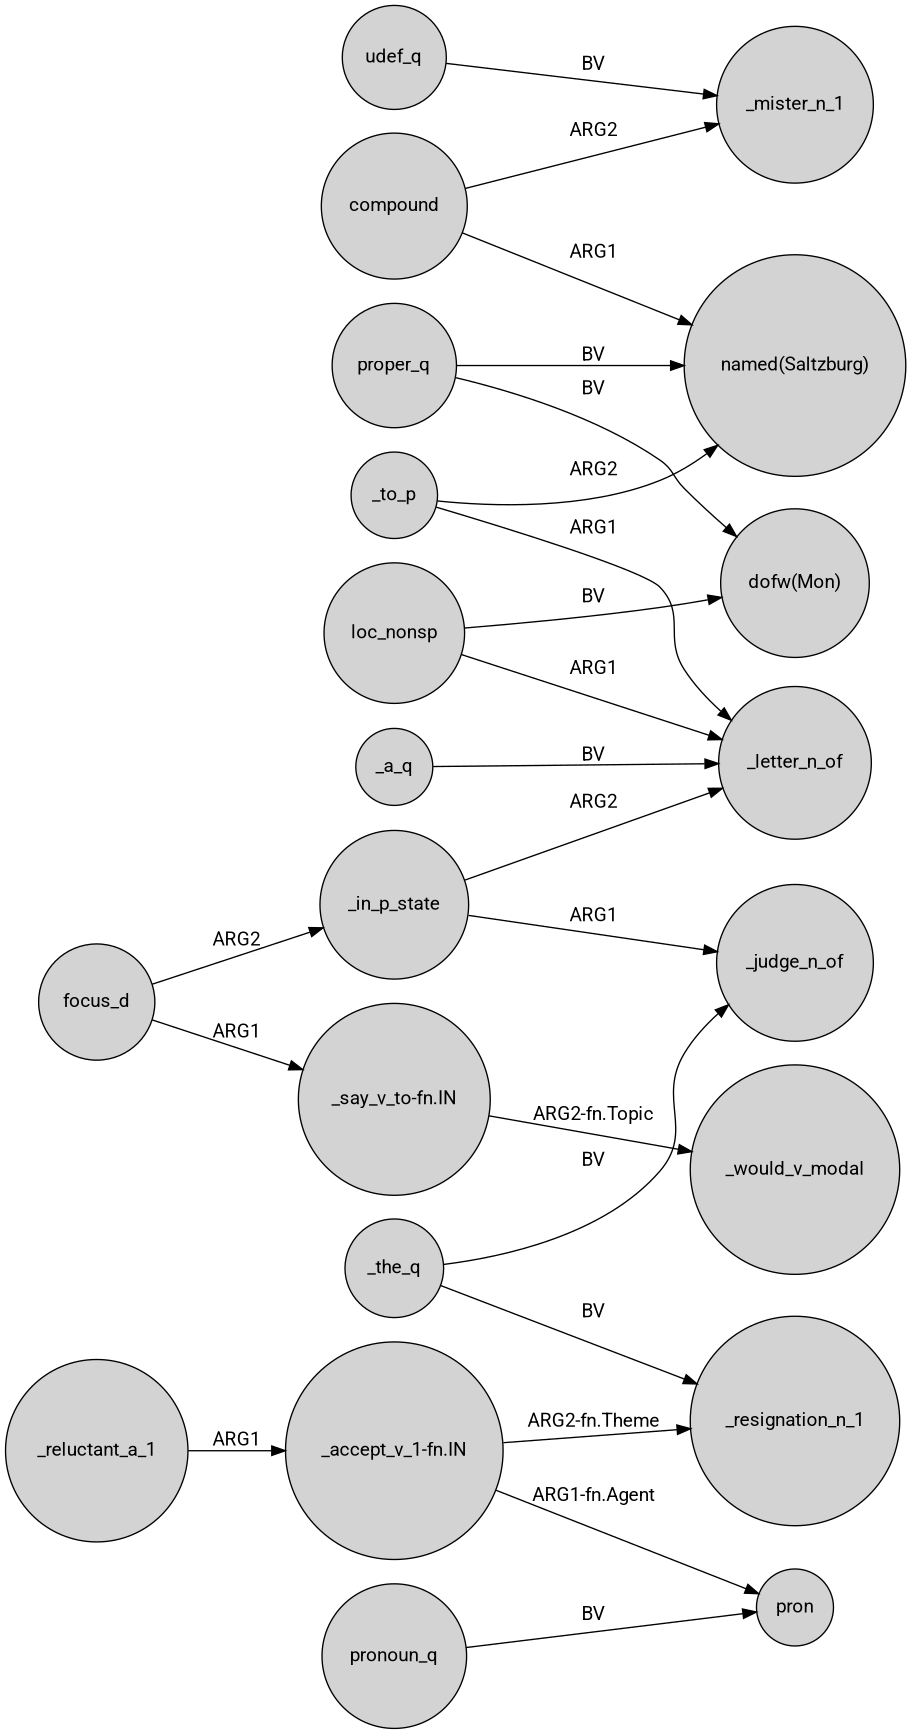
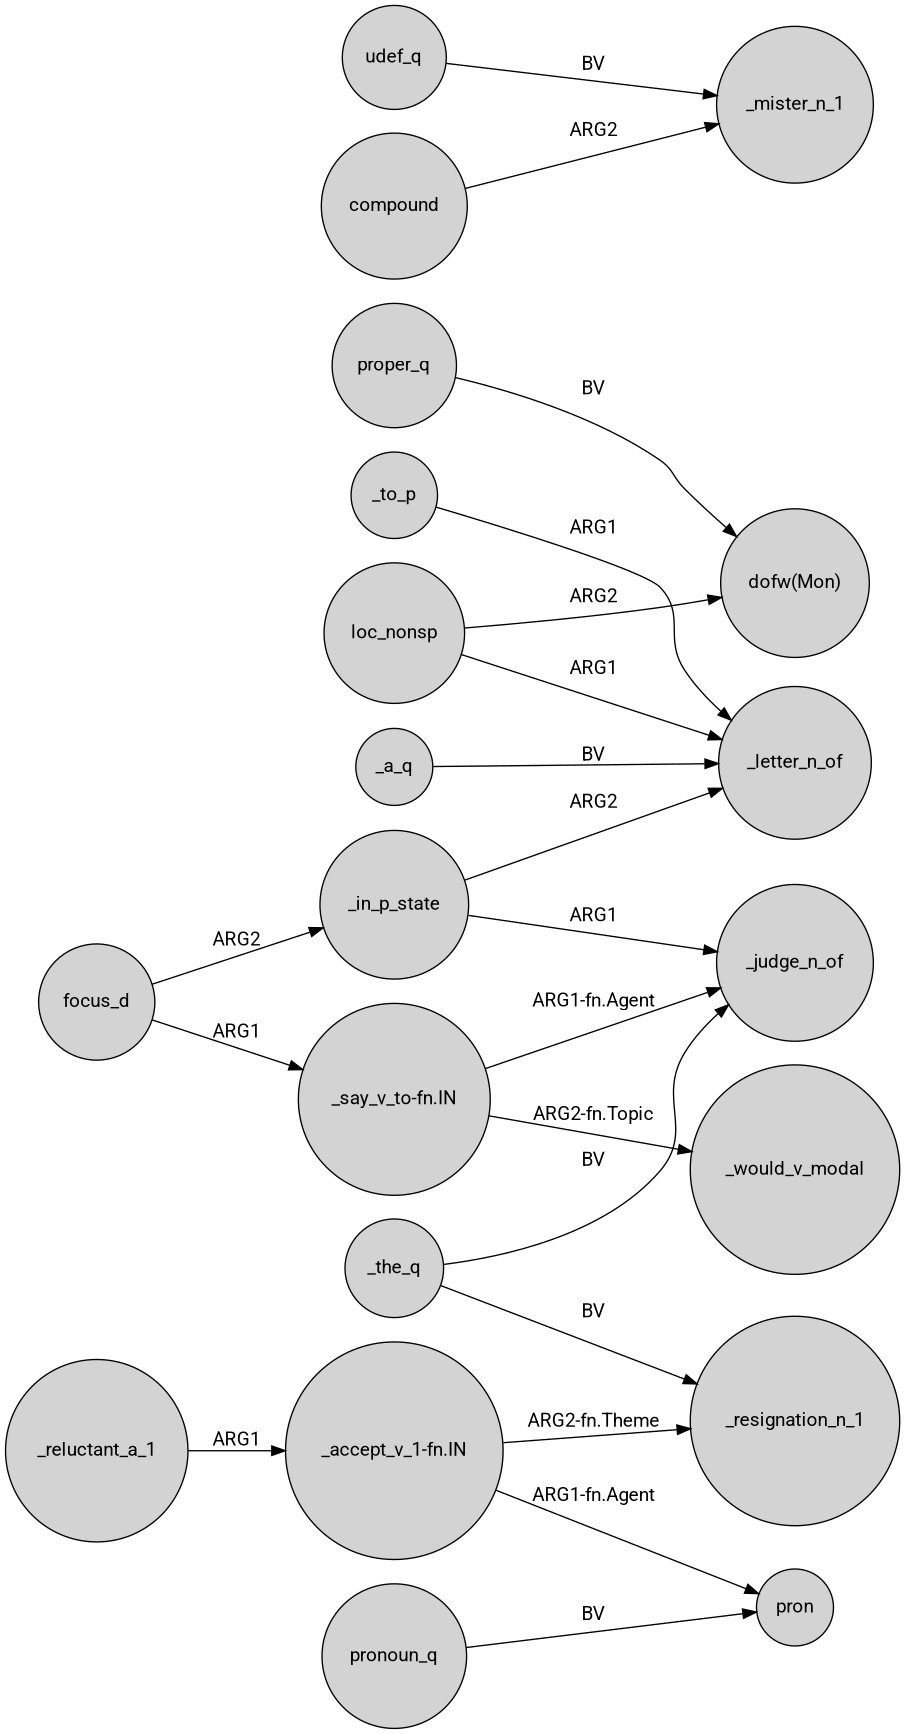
  digraph {
    fontname=Roboto
    rankdir=LR
    node [fontname=Roboto shape=circle style=filled]
    edge [fontname=Roboto]
    "_say_v_to-fn.IN"
    _would_v_modal
    _judge_n_of
    "_accept_v_1-fn.IN"
    pron
    _resignation_n_1
    proper_q
-   "named(Saltzburg)"
    "dofw(Mon)"
    compound
    _mister_n_1
    focus_d
    _in_p_state
    _letter_n_of
    udef_q
    _to_p
    pronoun_q
    _the_q
    loc_nonsp
    _a_q
    _reluctant_a_1
    "_say_v_to-fn.IN" -> _would_v_modal [label="ARG2-fn.Topic"]
+   "_say_v_to-fn.IN" -> _judge_n_of [label="ARG1-fn.Agent"]
    "_accept_v_1-fn.IN" -> pron [label="ARG1-fn.Agent"]
    "_accept_v_1-fn.IN" -> _resignation_n_1 [label="ARG2-fn.Theme"]
-   proper_q -> "named(Saltzburg)" [label=BV]
    proper_q -> "dofw(Mon)" [label=BV]
-   compound -> "named(Saltzburg)" [label=ARG1]
    compound -> _mister_n_1 [label=ARG2]
    focus_d -> "_say_v_to-fn.IN" [label=ARG1]
    focus_d -> _in_p_state [label=ARG2]
    _in_p_state -> _judge_n_of [label=ARG1]
    _in_p_state -> _letter_n_of [label=ARG2]
    udef_q -> _mister_n_1 [label=BV]
-   _to_p -> "named(Saltzburg)" [label=ARG2]
    _to_p -> _letter_n_of [label=ARG1]
    pronoun_q -> pron [label=BV]
    _the_q -> _judge_n_of [label=BV]
    _the_q -> _resignation_n_1 [label=BV]
-   loc_nonsp -> "dofw(Mon)" [label=BV]
+   loc_nonsp -> "dofw(Mon)" [label=ARG2]
    loc_nonsp -> _letter_n_of [label=ARG1]
    _a_q -> _letter_n_of [label=BV]
    _reluctant_a_1 -> "_accept_v_1-fn.IN" [label=ARG1]
  }
